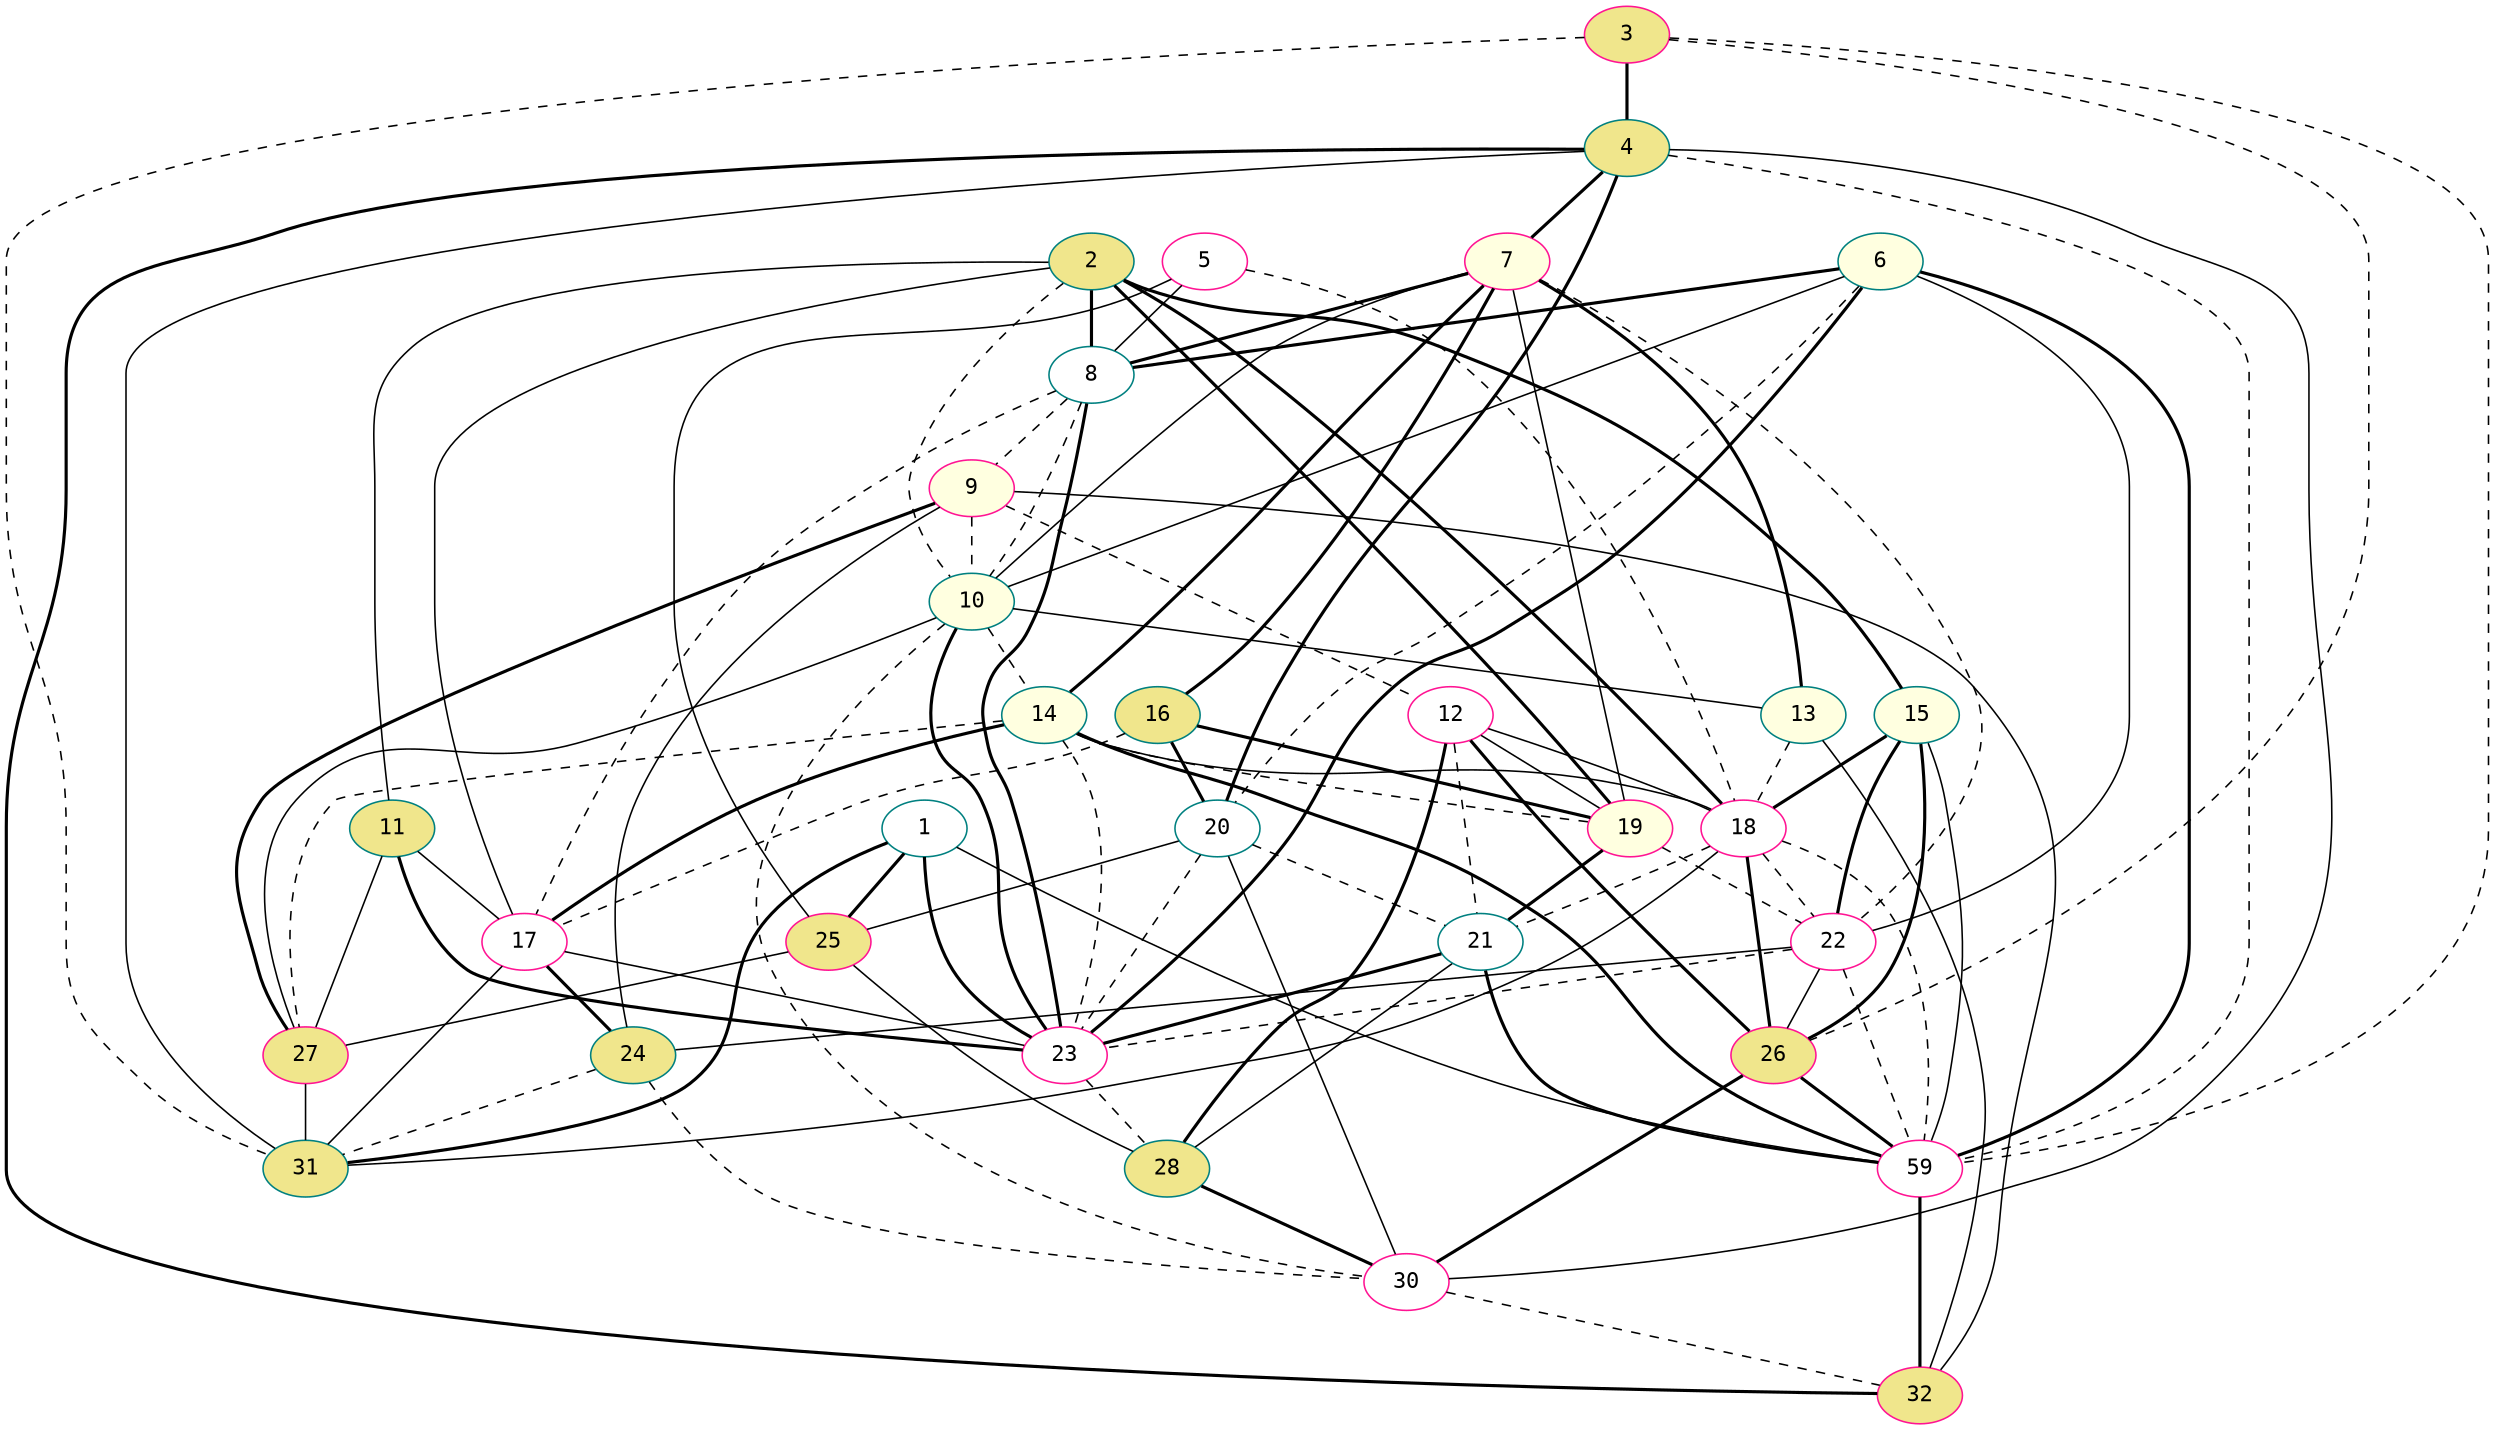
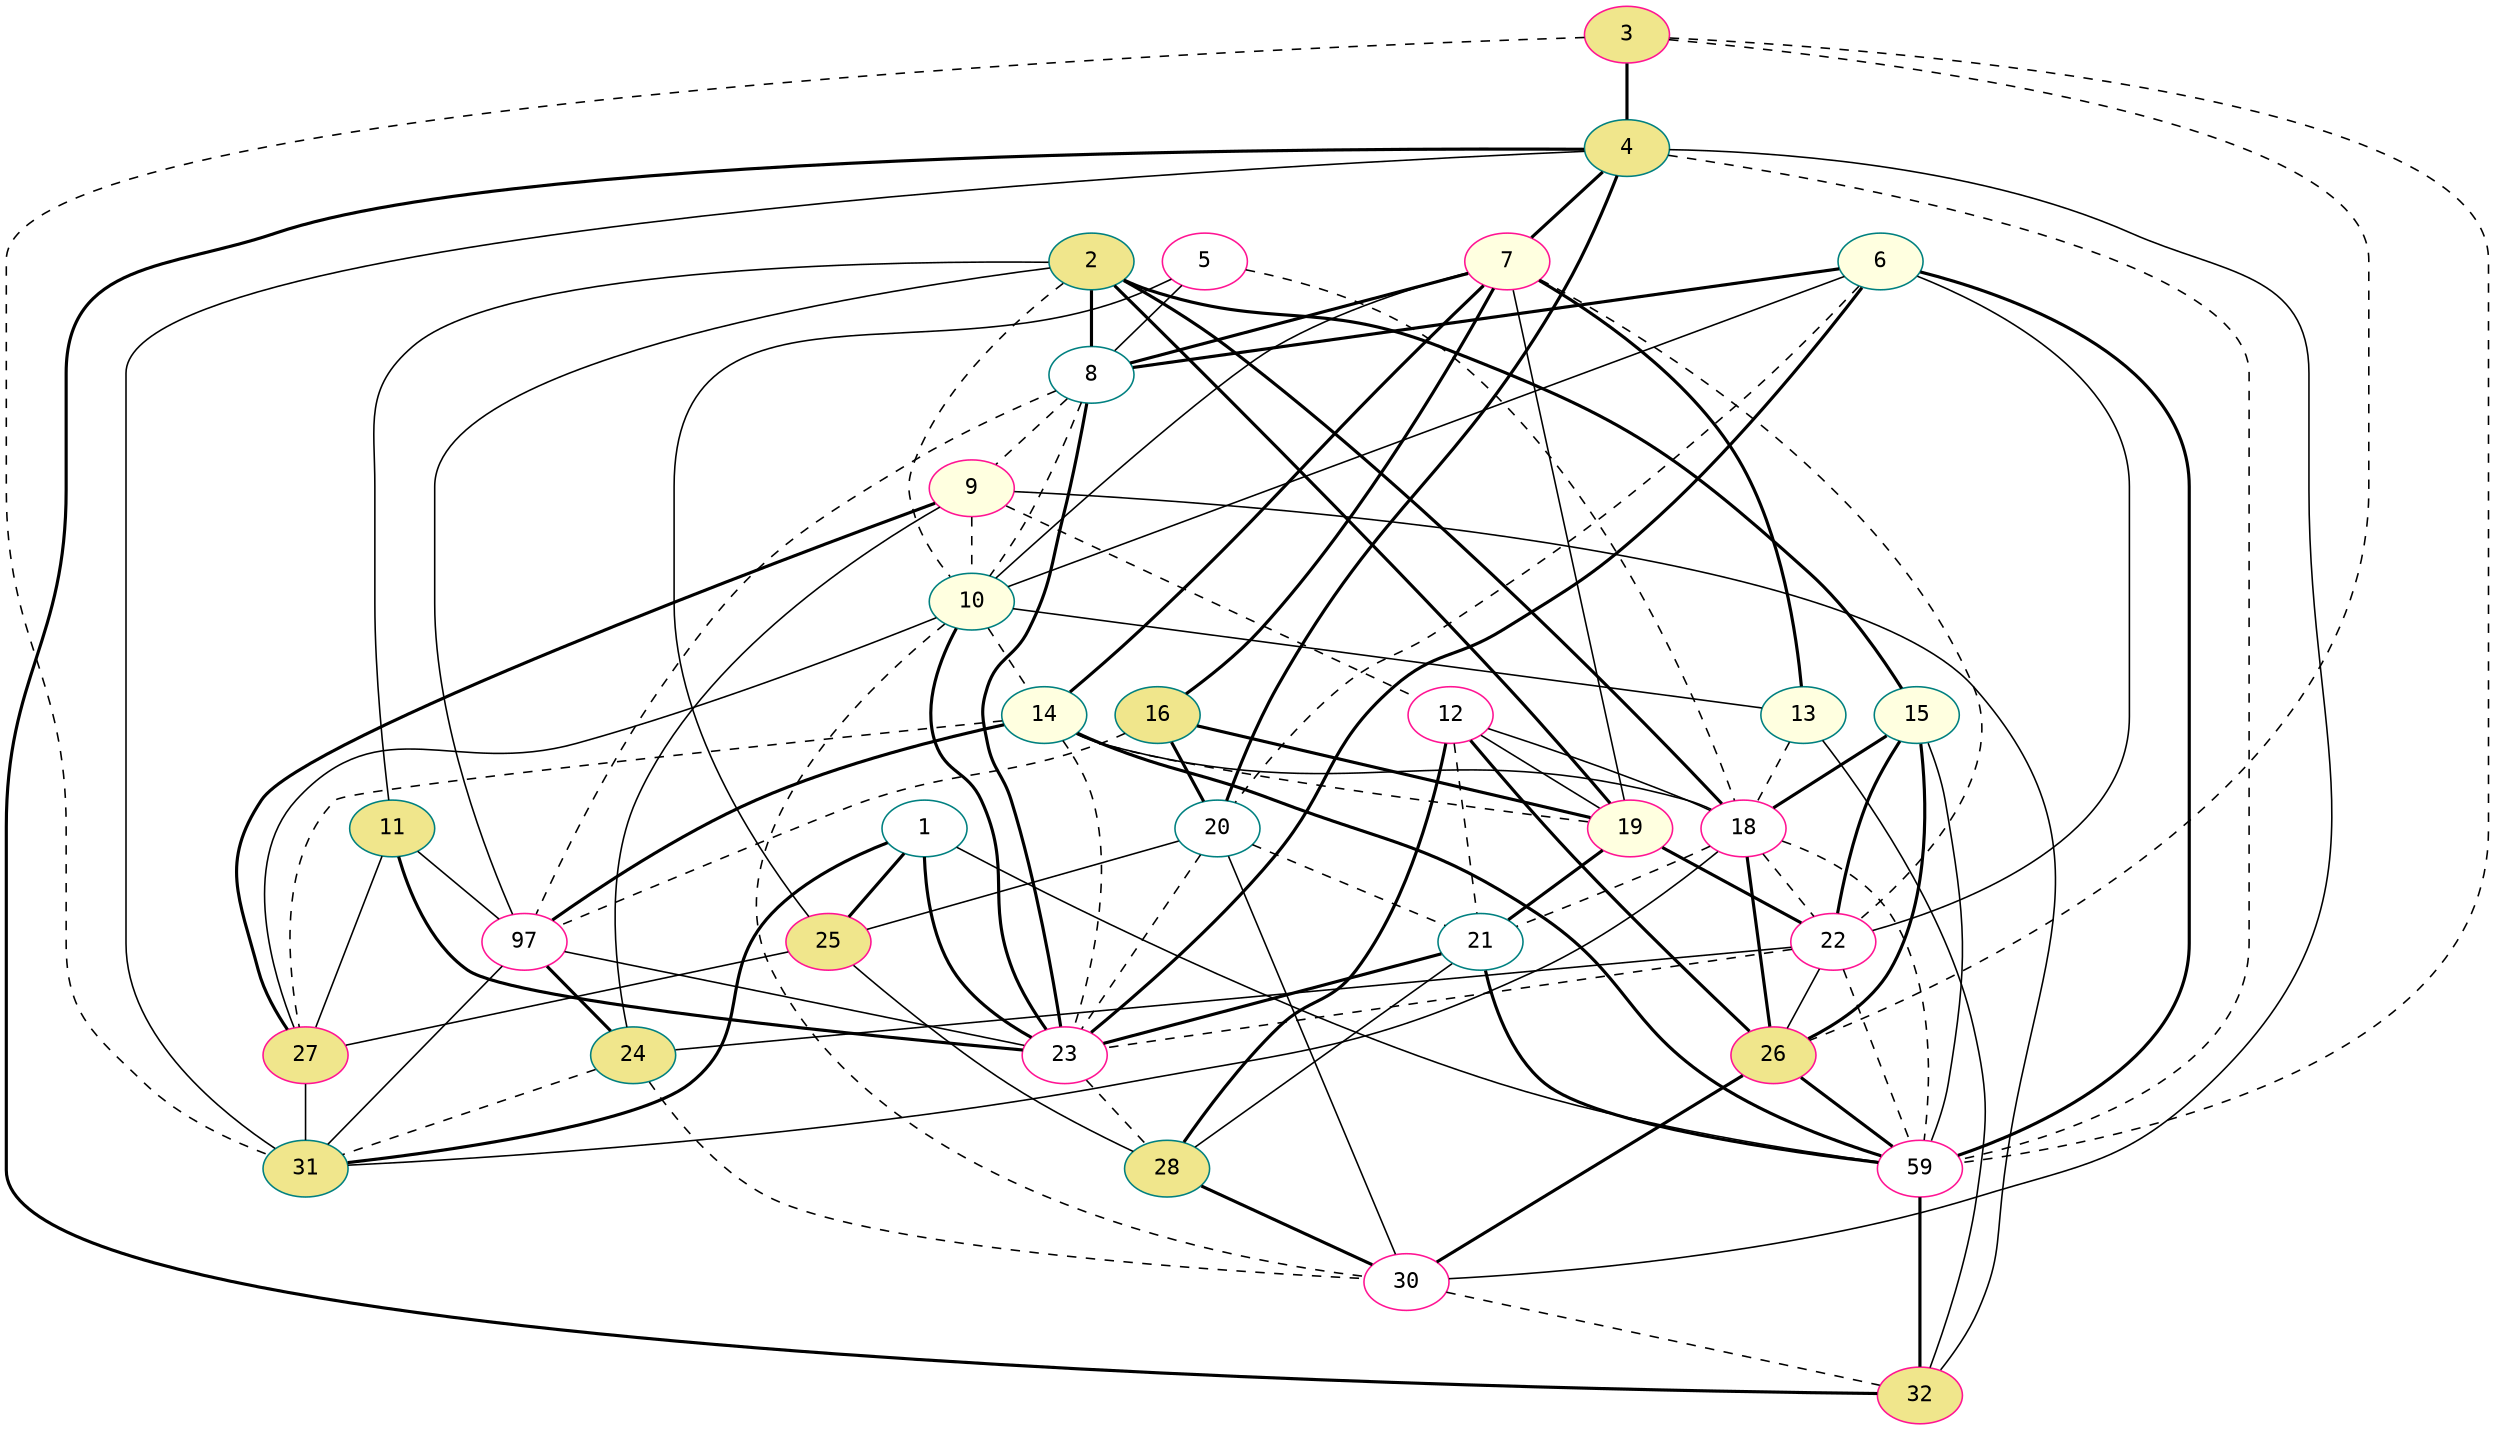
  graph {
    fontname="DejaVu Sans Mono"
    node [color=teal fillcolor=white fontname="DejaVu Sans Mono" style=filled]
    edge [fontname="DejaVu Sans Mono" style=bold weight=1.0]
    1
    23 [color=deeppink]
    25 [color=deeppink fillcolor=khaki]
    n4 [color=deeppink label=59]
    31 [fillcolor=khaki]
    28 [fillcolor=khaki]
    27 [color=deeppink fillcolor=khaki]
    32 [color=deeppink fillcolor=khaki]
    2 [fillcolor=khaki]
    8
    10 [fillcolor=lightyellow]
    11 [fillcolor=khaki]
    15 [fillcolor=lightyellow]
-   17 [color=deeppink]
+   17 [color=deeppink label=97]
    18 [color=deeppink]
    19 [color=deeppink fillcolor=lightyellow]
    9 [color=deeppink fillcolor=lightyellow]
    30 [color=deeppink]
    13 [fillcolor=lightyellow]
    14 [fillcolor=lightyellow]
    26 [color=deeppink fillcolor=khaki]
    22 [color=deeppink]
    24 [fillcolor=khaki]
    21
    3 [color=deeppink fillcolor=khaki]
    4 [fillcolor=khaki]
    7 [color=deeppink fillcolor=lightyellow]
    20
    16 [fillcolor=khaki]
    5 [color=deeppink]
    6 [fillcolor=lightyellow]
    12 [color=deeppink]
    1 -- 23
    1 -- 25
    1 -- n4 [style=solid]
    1 -- 31
    23 -- 28 [style=dashed]
    25 -- 28 [style=solid]
    25 -- 27 [style=solid]
    n4 -- 32
    28 -- 30
    27 -- 31 [style=solid weight=2.0]
    2 -- 8
    2 -- 10 [style=dashed]
    2 -- 11 [style=solid]
    2 -- 15 [weight=2.0]
    2 -- 17 [style=solid]
    2 -- 18
    2 -- 19
    8 -- 23
    8 -- 10 [style=dashed]
    8 -- 17 [style=dashed]
    8 -- 9 [style=dashed]
    10 -- 23
    10 -- 27 [style=solid]
    10 -- 30 [style=dashed]
    10 -- 13 [style=solid]
    10 -- 14 [style=dashed weight=2.0]
    11 -- 23 [weight=3.0]
    11 -- 27 [style=solid]
    11 -- 17 [style=solid]
    15 -- n4 [style=solid]
    15 -- 18
    15 -- 26
    15 -- 22
    17 -- 23 [style=solid]
    17 -- 31 [style=solid]
    17 -- 24
    18 -- n4 [style=dashed weight=2.0]
    18 -- 31 [style=solid]
    18 -- 26
    18 -- 22 [style=dashed]
    18 -- 21 [style=dashed weight=2.0]
-   19 -- 22 [style=dashed weight=2.0]
+   19 -- 22 [weight=2.0]
    19 -- 21
    9 -- 27
    9 -- 32 [style=solid]
    9 -- 10 [style=dashed weight=3.0]
    9 -- 24 [style=solid]
    9 -- 12 [style=dashed]
    30 -- 32 [style=dashed]
    13 -- 32 [style=solid]
    13 -- 18 [style=dashed weight=2.0]
    14 -- 23 [style=dashed]
    14 -- n4
    14 -- 27 [style=dashed weight=2.0]
    14 -- 17 [weight=2.0]
    14 -- 18 [style=solid]
    14 -- 19 [style=dashed]
    26 -- n4
    26 -- 30
    22 -- 23 [style=dashed]
    22 -- n4 [style=dashed]
    22 -- 26 [style=solid]
    22 -- 24 [style=solid weight=2.0]
    24 -- 31 [style=dashed]
    24 -- 30 [style=dashed]
    21 -- 23 [weight=2.0]
    21 -- n4
    21 -- 28 [style=solid]
    3 -- n4 [style=dashed]
    3 -- 31 [style=dashed]
    3 -- 26 [style=dashed]
    3 -- 4 [weight=2.0]
    4 -- n4 [style=dashed]
    4 -- 31 [style=solid weight=2.0]
    4 -- 32
    4 -- 30 [style=solid]
    4 -- 7
    4 -- 20
    7 -- 8
    7 -- 10 [style=solid]
    7 -- 19 [style=solid]
    7 -- 13
    7 -- 14
    7 -- 22 [style=dashed]
    7 -- 16
    20 -- 23 [style=dashed]
    20 -- 25 [style=solid]
    20 -- 30 [style=solid]
    20 -- 21 [style=dashed weight=2.0]
    16 -- 17 [style=dashed]
    16 -- 19
    16 -- 20
    5 -- 25 [style=solid]
    5 -- 8 [style=solid]
    5 -- 18 [style=dashed]
    6 -- 23
    6 -- n4
    6 -- 8
    6 -- 10 [style=solid]
    6 -- 22 [style=solid]
    6 -- 20 [style=dashed]
    12 -- 28
    12 -- 18 [style=solid]
    12 -- 19 [style=solid]
    12 -- 26
    12 -- 21 [style=dashed weight=2.0]
  }
